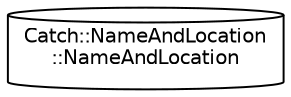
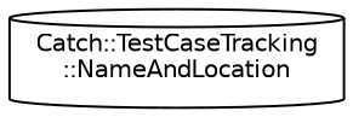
  digraph {
    rankdir=LR
-   n1 [color=black fillcolor=white fontname=Helvetica fontsize=10 height=0.2 label="Catch::NameAndLocation\l::NameAndLocation" shape=cylinder style=filled width=0.4]
+   n1 [color=black fillcolor=white fontname=Helvetica fontsize=10 height=0.2 label="Catch::TestCaseTracking\l::NameAndLocation" shape=cylinder style=filled width=0.4]
  }
